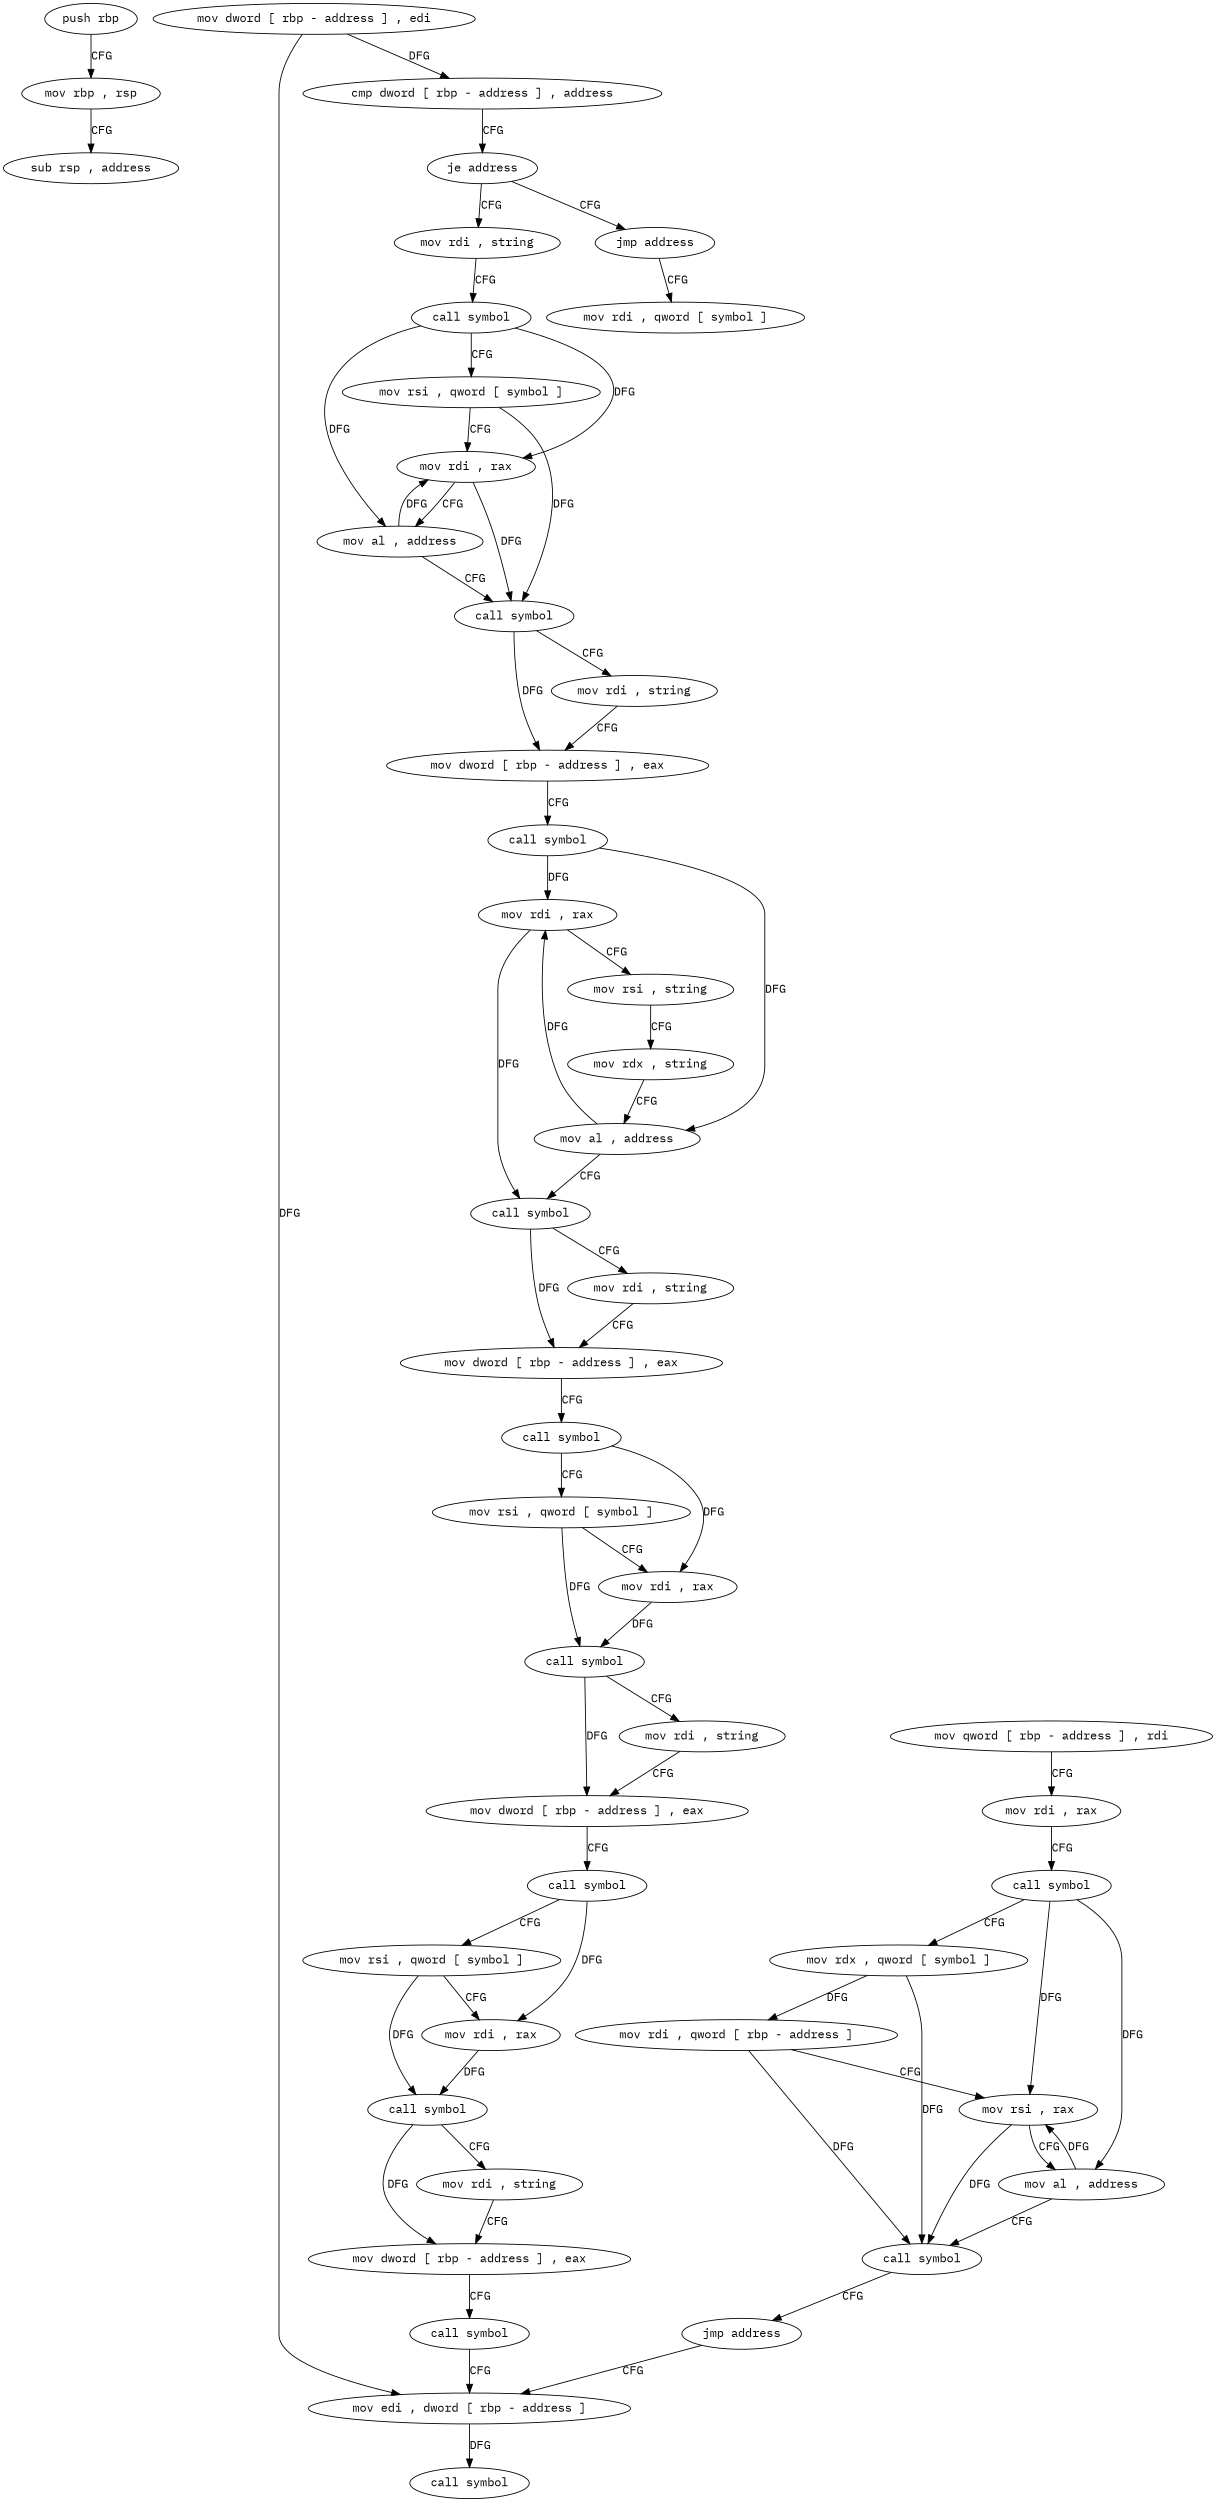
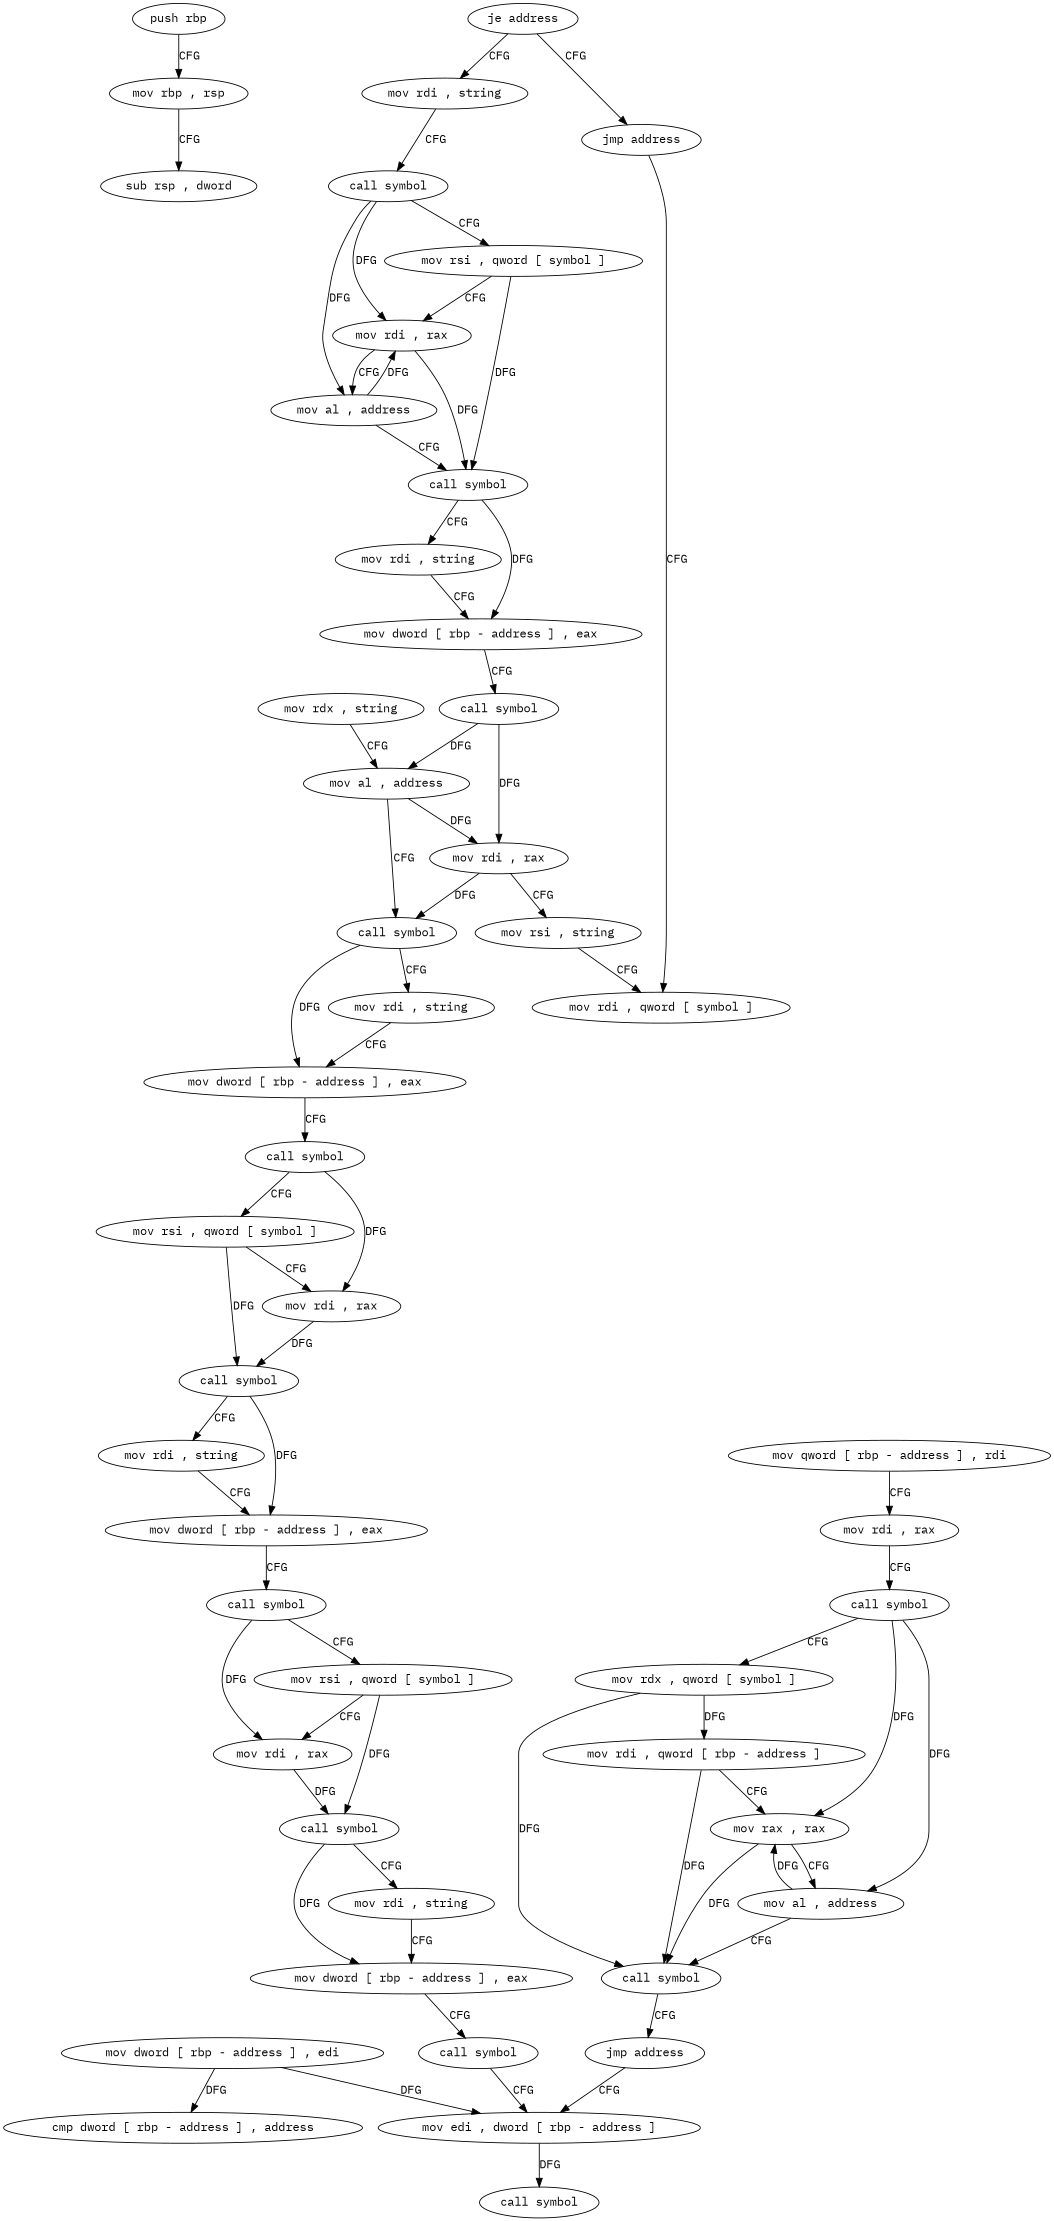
  digraph {
    fontname="IBM Plex Mono"
    node [fontname="IBM Plex Mono"]
    edge [fontname="IBM Plex Mono"]
    n1 [label="push rbp"]
    n2 [label="mov rbp , rsp"]
-   n3 [label="sub rsp , address"]
+   n3 [label="sub rsp , dword"]
    n4 [label="mov dword [ rbp - address ] , edi"]
    n5 [label="cmp dword [ rbp - address ] , address"]
    n6 [label="mov edi , dword [ rbp - address ]"]
    n7 [label="je address"]
    n8 [label="mov rdi , string"]
    n9 [label="jmp address"]
    n10 [label="call symbol"]
    n11 [label="call symbol"]
    n12 [label="mov rdi , qword [ symbol ]"]
    n13 [label="mov rsi , qword [ symbol ]"]
    n14 [label="mov rdi , rax"]
    n15 [label="mov al , address"]
    n16 [label="call symbol"]
    n17 [label="mov rdi , string"]
    n18 [label="mov dword [ rbp - address ] , eax"]
    n19 [label="call symbol"]
    n20 [label="mov rdi , rax"]
    n21 [label="mov al , address"]
    n22 [label="mov rsi , string"]
    n23 [label="call symbol"]
    n24 [label="mov rdx , string"]
    n25 [label="mov rdi , string"]
    n26 [label="mov dword [ rbp - address ] , eax"]
    n27 [label="call symbol"]
    n28 [label="mov rsi , qword [ symbol ]"]
    n29 [label="mov rdi , rax"]
    n30 [label="call symbol"]
    n31 [label="mov rdi , string"]
    n32 [label="mov dword [ rbp - address ] , eax"]
    n33 [label="call symbol"]
    n34 [label="mov rsi , qword [ symbol ]"]
    n35 [label="mov rdi , rax"]
    n36 [label="call symbol"]
    n37 [label="mov rdi , string"]
    n38 [label="mov dword [ rbp - address ] , eax"]
    n39 [label="call symbol"]
    n40 [label="mov qword [ rbp - address ] , rdi"]
    n41 [label="mov rdi , rax"]
    n42 [label="call symbol"]
    n43 [label="mov rdx , qword [ symbol ]"]
-   n44 [label="mov rsi , rax"]
+   n44 [label="mov rax , rax"]
    n45 [label="mov al , address"]
    n46 [label="mov rdi , qword [ rbp - address ]"]
    n47 [label="call symbol"]
    n48 [label="jmp address"]
    n1 -> n2 [label=CFG]
    n2 -> n3 [label=CFG]
    n4 -> n5 [label=DFG]
    n4 -> n6 [label=DFG]
-   n5 -> n7 [label=CFG]
    n6 -> n10 [label=DFG]
    n7 -> n8 [label=CFG]
    n7 -> n9 [label=CFG]
    n8 -> n11 [label=CFG]
    n9 -> n12 [label=CFG]
    n11 -> n13 [label=CFG]
    n11 -> n14 [label=DFG]
    n11 -> n15 [label=DFG]
    n13 -> n14 [label=CFG]
    n13 -> n16 [label=DFG]
    n14 -> n15 [label=CFG]
    n14 -> n16 [label=DFG]
    n15 -> n14 [label=DFG]
    n15 -> n16 [label=CFG]
    n16 -> n17 [label=CFG]
    n16 -> n18 [label=DFG]
    n17 -> n18 [label=CFG]
    n18 -> n19 [label=CFG]
    n19 -> n20 [label=DFG]
    n19 -> n21 [label=DFG]
    n20 -> n22 [label=CFG]
    n20 -> n23 [label=DFG]
    n21 -> n20 [label=DFG]
    n21 -> n23 [label=CFG]
-   n22 -> n24 [label=CFG]
+   n22 -> n12 [label=CFG]
    n23 -> n25 [label=CFG]
    n23 -> n26 [label=DFG]
    n24 -> n21 [label=CFG]
    n25 -> n26 [label=CFG]
    n26 -> n27 [label=CFG]
    n27 -> n28 [label=CFG]
    n27 -> n29 [label=DFG]
    n28 -> n29 [label=CFG]
    n28 -> n30 [label=DFG]
    n29 -> n30 [label=DFG]
    n30 -> n31 [label=CFG]
    n30 -> n32 [label=DFG]
    n31 -> n32 [label=CFG]
    n32 -> n33 [label=CFG]
    n33 -> n34 [label=CFG]
    n33 -> n35 [label=DFG]
    n34 -> n35 [label=CFG]
    n34 -> n36 [label=DFG]
    n35 -> n36 [label=DFG]
    n36 -> n37 [label=CFG]
    n36 -> n38 [label=DFG]
    n37 -> n38 [label=CFG]
    n38 -> n39 [label=CFG]
    n39 -> n6 [label=CFG]
    n40 -> n41 [label=CFG]
    n41 -> n42 [label=CFG]
    n42 -> n43 [label=CFG]
    n42 -> n44 [label=DFG]
    n42 -> n45 [label=DFG]
    n43 -> n46 [label=DFG]
    n43 -> n47 [label=DFG]
    n44 -> n45 [label=CFG]
    n44 -> n47 [label=DFG]
    n45 -> n44 [label=DFG]
    n45 -> n47 [label=CFG]
    n46 -> n44 [label=CFG]
    n46 -> n47 [label=DFG]
    n47 -> n48 [label=CFG]
    n48 -> n6 [label=CFG]
  }
